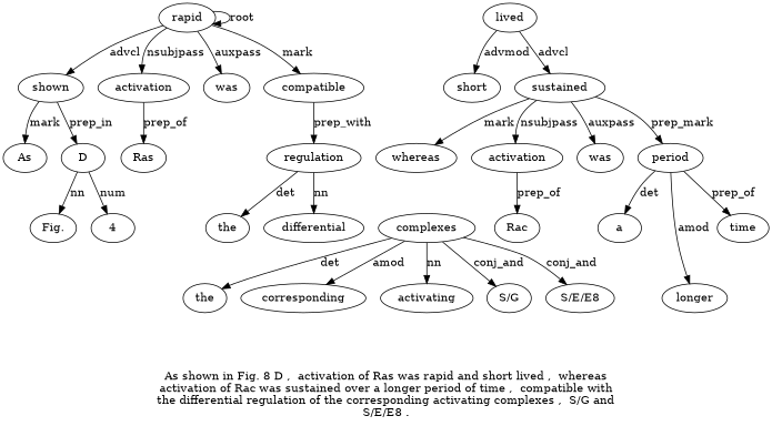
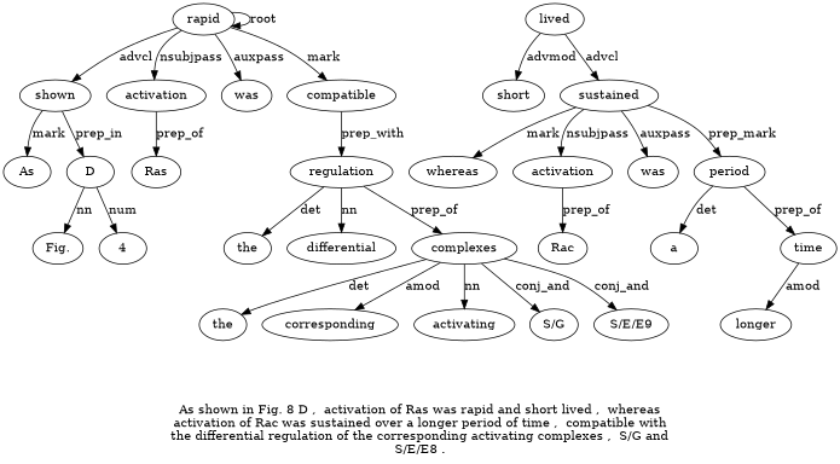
  digraph {
    label="As shown in Fig. 8 D ,  activation of Ras was rapid and short lived ,  whereas\nactivation of Rac was sustained over a longer period of time ,  compatible with\nthe differential regulation of the corresponding activating complexes ,  S/G and\nS/E/E8 ."
    node [fillcolor=white style=filled]
    n1 [label=shown]
    n2 [label=As]
    n3 [label=D]
    n4 [label="Fig."]
    n5 [label=4]
    n6 [label=rapid]
    n7 [label=activation]
    n8 [label=was]
    n9 [label=compatible]
    n10 [label=Ras]
    n11 [label=lived]
    n12 [label=short]
    n13 [label=sustained]
    n14 [label=regulation]
    n15 [label=whereas]
    n16 [label=activation]
    n17 [label=was]
    n18 [label=period]
    n19 [label=Rac]
    n20 [label=a]
    n21 [label=longer]
    n22 [label=time]
    n23 [label=the]
    n24 [label=differential]
    n25 [label=complexes]
    n26 [label=the]
    n27 [label=corresponding]
    n28 [label=activating]
    n29 [label="S/G"]
-   n30 [label="S/E/E8"]
+   n30 [label="S/E/E9"]
    n1 -> n2 [label=mark]
    n1 -> n3 [label=prep_in]
    n3 -> n4 [label=nn]
    n3 -> n5 [label=num]
    n6 -> n1 [label=advcl]
    n6 -> n6 [label=root]
    n6 -> n7 [label=nsubjpass]
    n6 -> n8 [label=auxpass]
    n6 -> n9 [label=mark]
    n7 -> n10 [label=prep_of]
    n9 -> n14 [label=prep_with]
    n11 -> n12 [label=advmod]
    n11 -> n13 [label=advcl]
    n13 -> n15 [label=mark]
    n13 -> n16 [label=nsubjpass]
    n13 -> n17 [label=auxpass]
    n13 -> n18 [label=prep_mark]
    n14 -> n23 [label=det]
    n14 -> n24 [label=nn]
+   n14 -> n25 [label=prep_of]
    n16 -> n19 [label=prep_of]
    n18 -> n20 [label=det]
-   n18 -> n21 [label=amod]
+   n22 -> n21 [label=amod]
    n18 -> n22 [label=prep_of]
    n25 -> n26 [label=det]
    n25 -> n27 [label=amod]
    n25 -> n28 [label=nn]
    n25 -> n29 [label=conj_and]
    n25 -> n30 [label=conj_and]
  }
